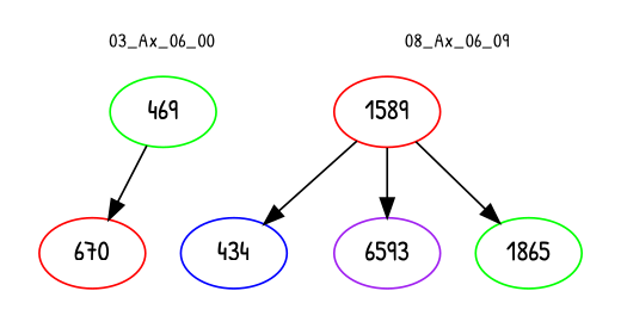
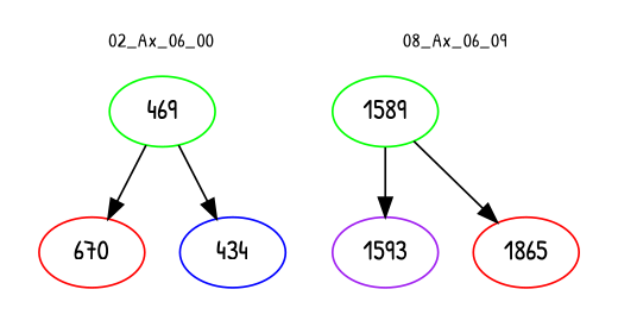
  digraph {
    fontname="Patrick Hand"
    node [color=green fontname="Patrick Hand"]
    edge [color=black fontname="Patrick Hand"]
    n1 [label=469]
    n2 [color=blue label=434]
    n3 [color=red label=670]
-   n4 [color=red label=1589]
-   n5 [color=purple label=6593]
-   n6 [label=1865]
+   n4 [label=1589]
+   n5 [color=purple label=1593]
+   n6 [color=red label=1865]
    subgraph cluster_1 {
      color=white
      fontsize=10
-     label="03_Ax_06_00"
+     label="02_Ax_06_00"
      n1
      n2
      n3
    }
    subgraph cluster_2 {
      color=white
      fontsize=10
      label="08_Ax_06_09"
      n4
      n5
      n6
    }
-   n4 -> n2
+   n1 -> n2
    n1 -> n3
    n4 -> n5
    n4 -> n6
  }
